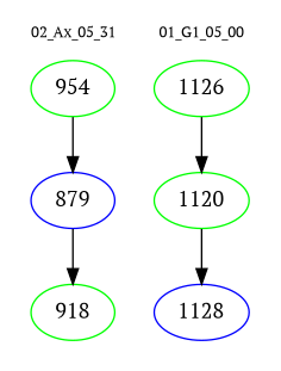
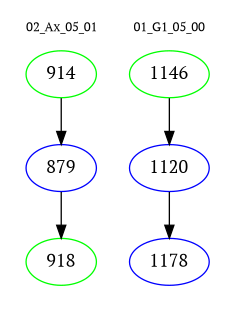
  digraph {
    fontname="PT Serif"
    node [color=green fontname="PT Serif"]
    edge [color=black fontname="PT Serif"]
-   n1 [label=954]
+   n1 [label=914]
    n2 [color=blue label=879]
    n3 [label=918]
-   n4 [label=1126]
-   n5 [label=1120]
-   n6 [color=blue label=1128]
+   n4 [label=1146]
+   n5 [color=blue label=1120]
+   n6 [color=blue label=1178]
    subgraph cluster_1 {
      color=white
      fontsize=10
-     label="02_Ax_05_31"
+     label="02_Ax_05_01"
      n1
      n2
      n3
    }
    subgraph cluster_2 {
      color=white
      fontsize=10
      label="01_G1_05_00"
      n4
      n5
      n6
    }
    n1 -> n2
    n2 -> n3
    n4 -> n5
    n5 -> n6
  }
